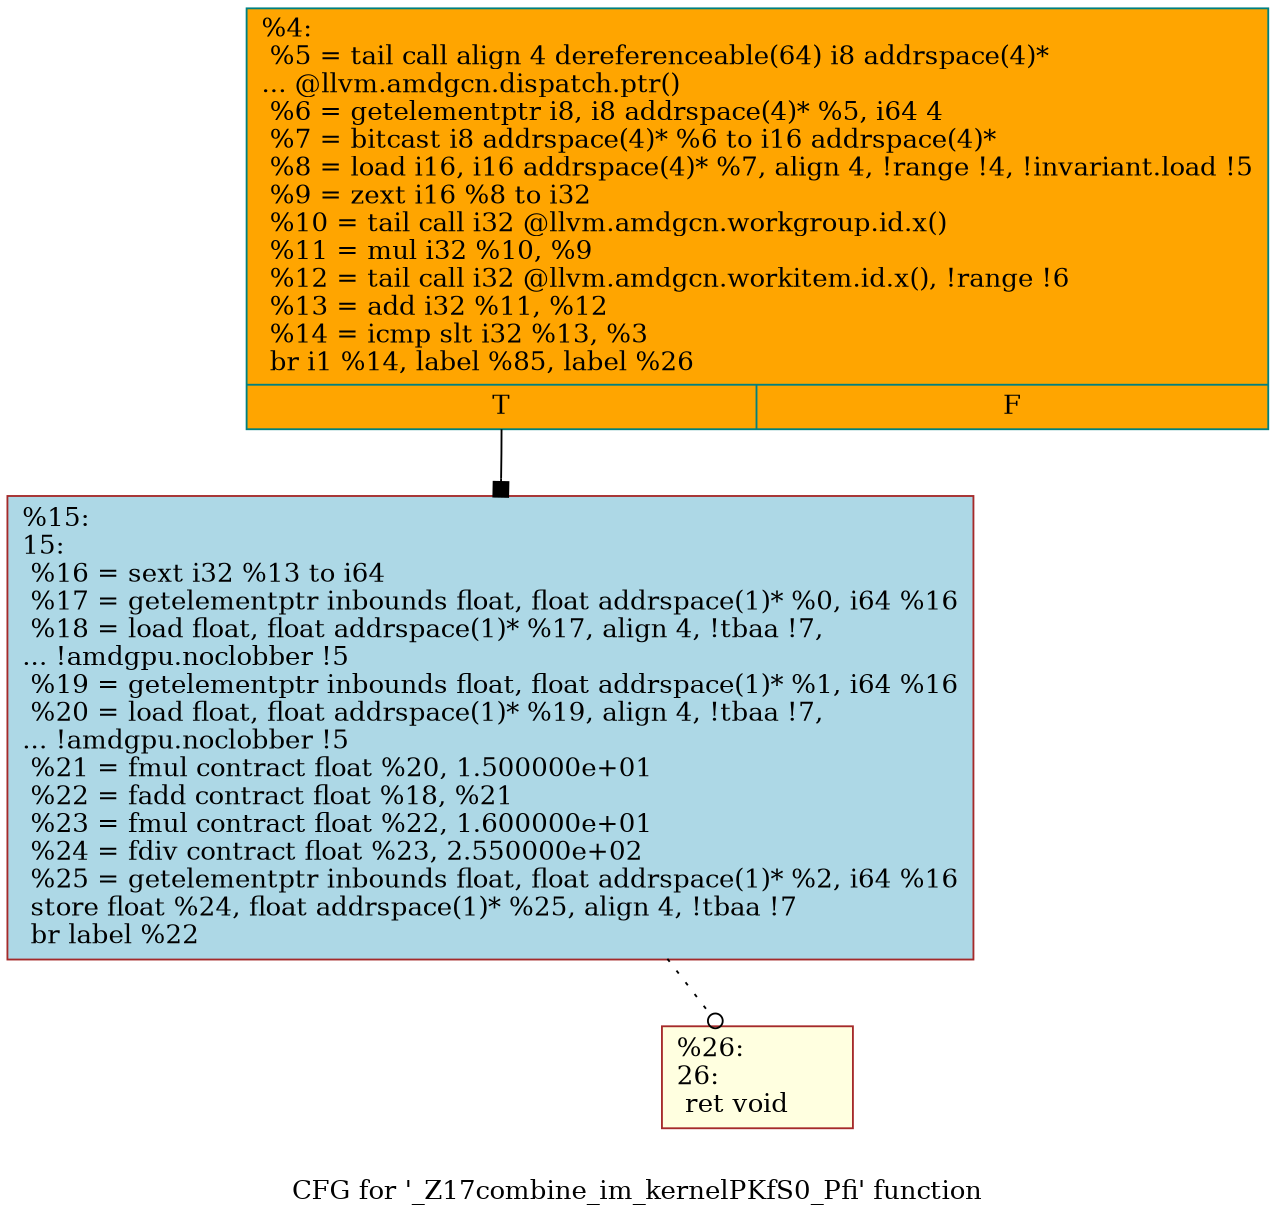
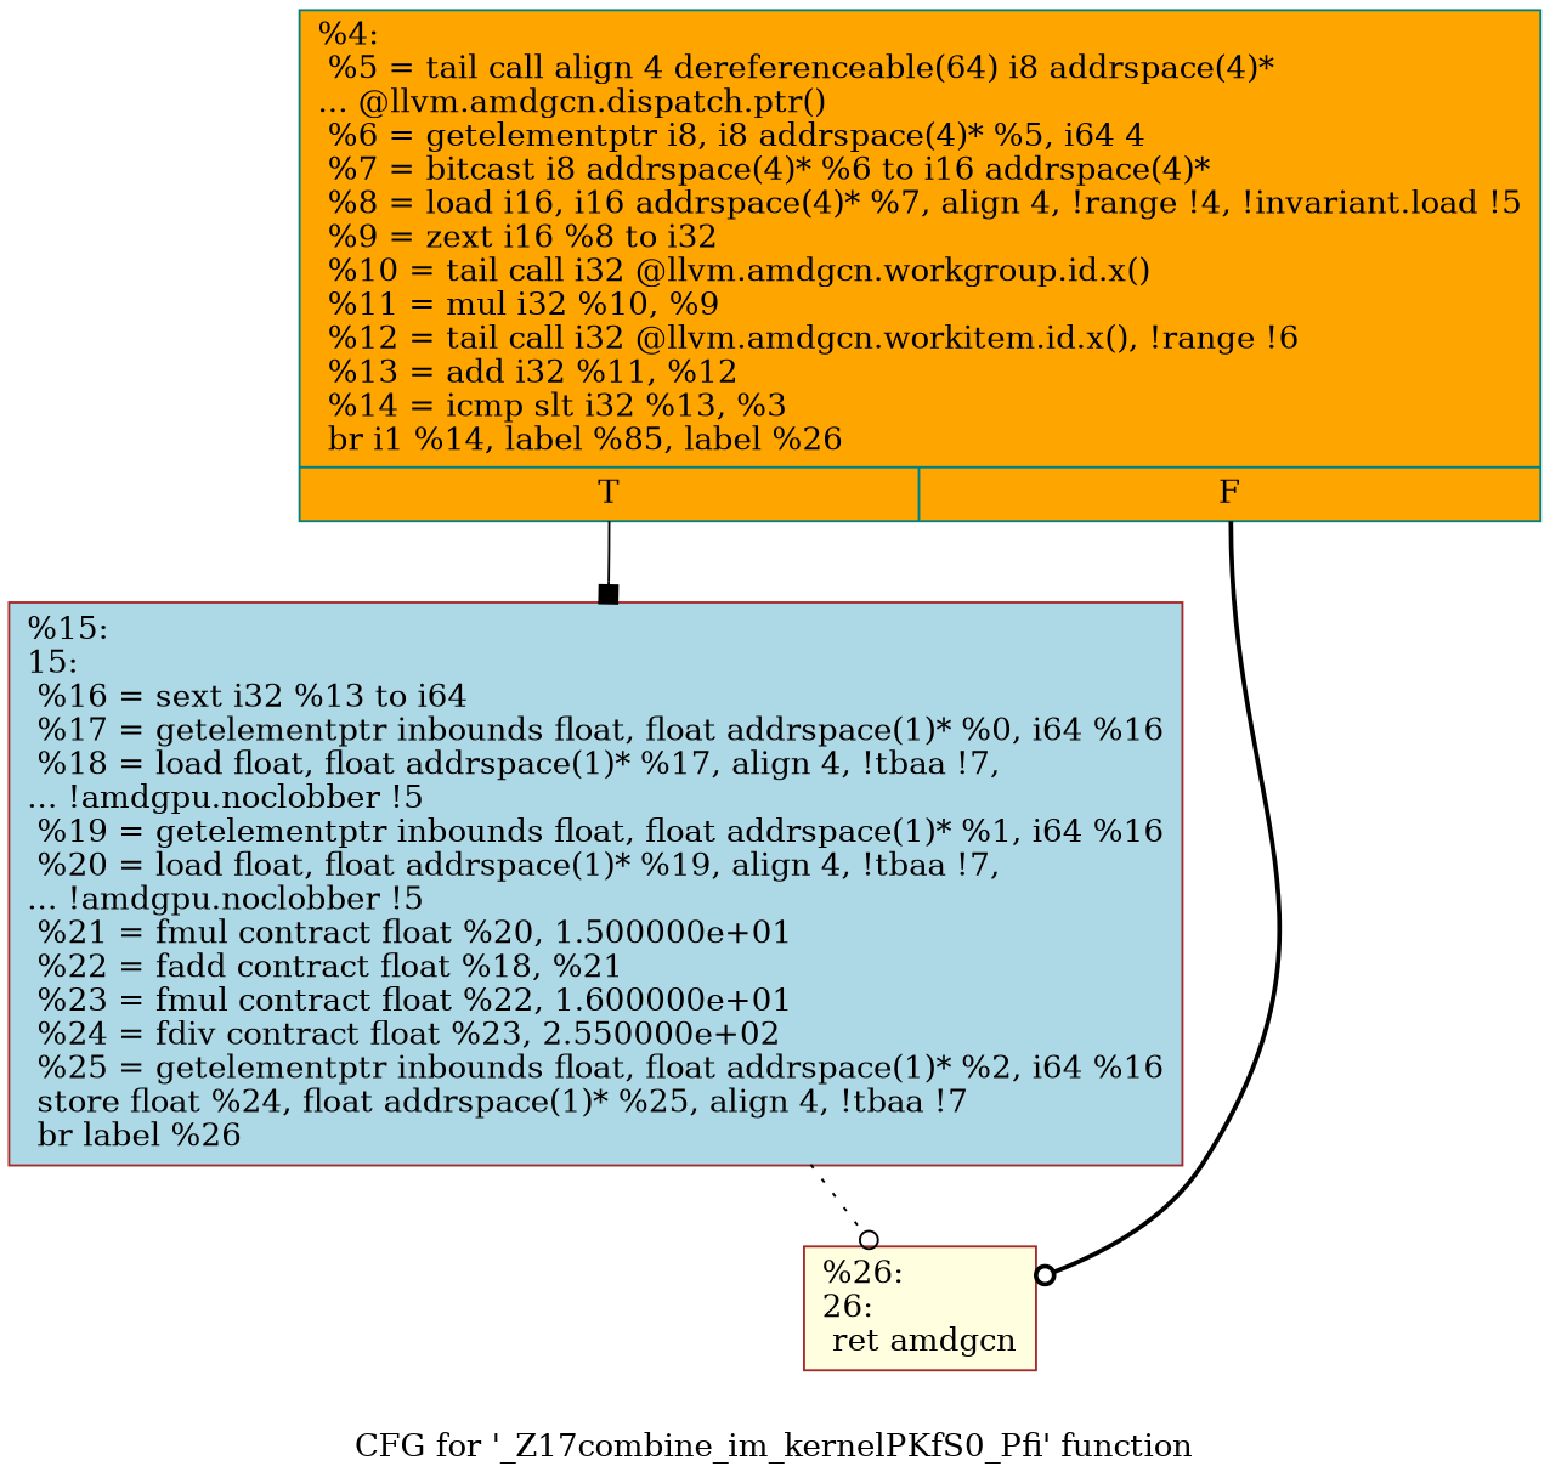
  digraph {
    label="CFG for '_Z17combine_im_kernelPKfS0_Pfi' function"
    node [color=brown shape=record style=filled]
    edge [arrowhead=odot]
    n1 [color=teal fillcolor=orange label="{%4:\l  %5 = tail call align 4 dereferenceable(64) i8 addrspace(4)*\l... @llvm.amdgcn.dispatch.ptr()\l  %6 = getelementptr i8, i8 addrspace(4)* %5, i64 4\l  %7 = bitcast i8 addrspace(4)* %6 to i16 addrspace(4)*\l  %8 = load i16, i16 addrspace(4)* %7, align 4, !range !4, !invariant.load !5\l  %9 = zext i16 %8 to i32\l  %10 = tail call i32 @llvm.amdgcn.workgroup.id.x()\l  %11 = mul i32 %10, %9\l  %12 = tail call i32 @llvm.amdgcn.workitem.id.x(), !range !6\l  %13 = add i32 %11, %12\l  %14 = icmp slt i32 %13, %3\l  br i1 %14, label %85, label %26\l|{<s0>T|<s1>F}}"]
-   n2 [fillcolor=lightblue label="{%15:\l15:                                               \l  %16 = sext i32 %13 to i64\l  %17 = getelementptr inbounds float, float addrspace(1)* %0, i64 %16\l  %18 = load float, float addrspace(1)* %17, align 4, !tbaa !7,\l... !amdgpu.noclobber !5\l  %19 = getelementptr inbounds float, float addrspace(1)* %1, i64 %16\l  %20 = load float, float addrspace(1)* %19, align 4, !tbaa !7,\l... !amdgpu.noclobber !5\l  %21 = fmul contract float %20, 1.500000e+01\l  %22 = fadd contract float %18, %21\l  %23 = fmul contract float %22, 1.600000e+01\l  %24 = fdiv contract float %23, 2.550000e+02\l  %25 = getelementptr inbounds float, float addrspace(1)* %2, i64 %16\l  store float %24, float addrspace(1)* %25, align 4, !tbaa !7\l  br label %22\l}"]
-   n3 [fillcolor=lightyellow label="{%26:\l26:                                               \l  ret void\l}"]
+   n2 [fillcolor=lightblue label="{%15:\l15:                                               \l  %16 = sext i32 %13 to i64\l  %17 = getelementptr inbounds float, float addrspace(1)* %0, i64 %16\l  %18 = load float, float addrspace(1)* %17, align 4, !tbaa !7,\l... !amdgpu.noclobber !5\l  %19 = getelementptr inbounds float, float addrspace(1)* %1, i64 %16\l  %20 = load float, float addrspace(1)* %19, align 4, !tbaa !7,\l... !amdgpu.noclobber !5\l  %21 = fmul contract float %20, 1.500000e+01\l  %22 = fadd contract float %18, %21\l  %23 = fmul contract float %22, 1.600000e+01\l  %24 = fdiv contract float %23, 2.550000e+02\l  %25 = getelementptr inbounds float, float addrspace(1)* %2, i64 %16\l  store float %24, float addrspace(1)* %25, align 4, !tbaa !7\l  br label %26\l}"]
+   n3 [fillcolor=lightyellow label="{%26:\l26:                                               \l  ret amdgcn\l}"]
    n1 -> n2 [arrowhead=box style=solid tailport=s0]
+   n1 -> n3 [style=bold tailport=s1]
    n2 -> n3 [style=dotted]
  }
